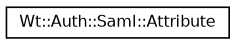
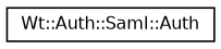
  digraph {
    rankdir=LR
-   n1 [color=black fillcolor=white fontname=Helvetica fontsize=10 height=0.2 label="Wt::Auth::Saml::Attribute" shape=record style=filled width=0.4]
+   n1 [color=black fillcolor=white fontname=Helvetica fontsize=10 height=0.2 label="Wt::Auth::Saml::Auth" shape=record style=filled width=0.4]
  }
